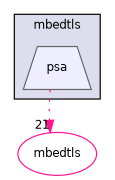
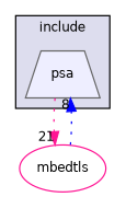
  digraph {
    compound=true
    node [fontname=Helvetica fontsize=10]
    edge [labeldistance=1.5 labelfontname=Helvetica labelfontsize=10 style=dotted]
    n1 [fillcolor="#eeeeff" label=psa pencolor=black shape=trapezium style=filled color=gray40]
    n2 [label=mbedtls shape=ellipse color=deeppink]
    subgraph cluster_1 {
      bgcolor="#ddddee"
      fontname=Helvetica
      fontsize=10
-     label=mbedtls
+     label=include
      pencolor=black
      n1
    }
    n1 -> n2 [headlabel=21 color=deeppink]
+   n2 -> n1 [headlabel=8 color=blue]
  }
